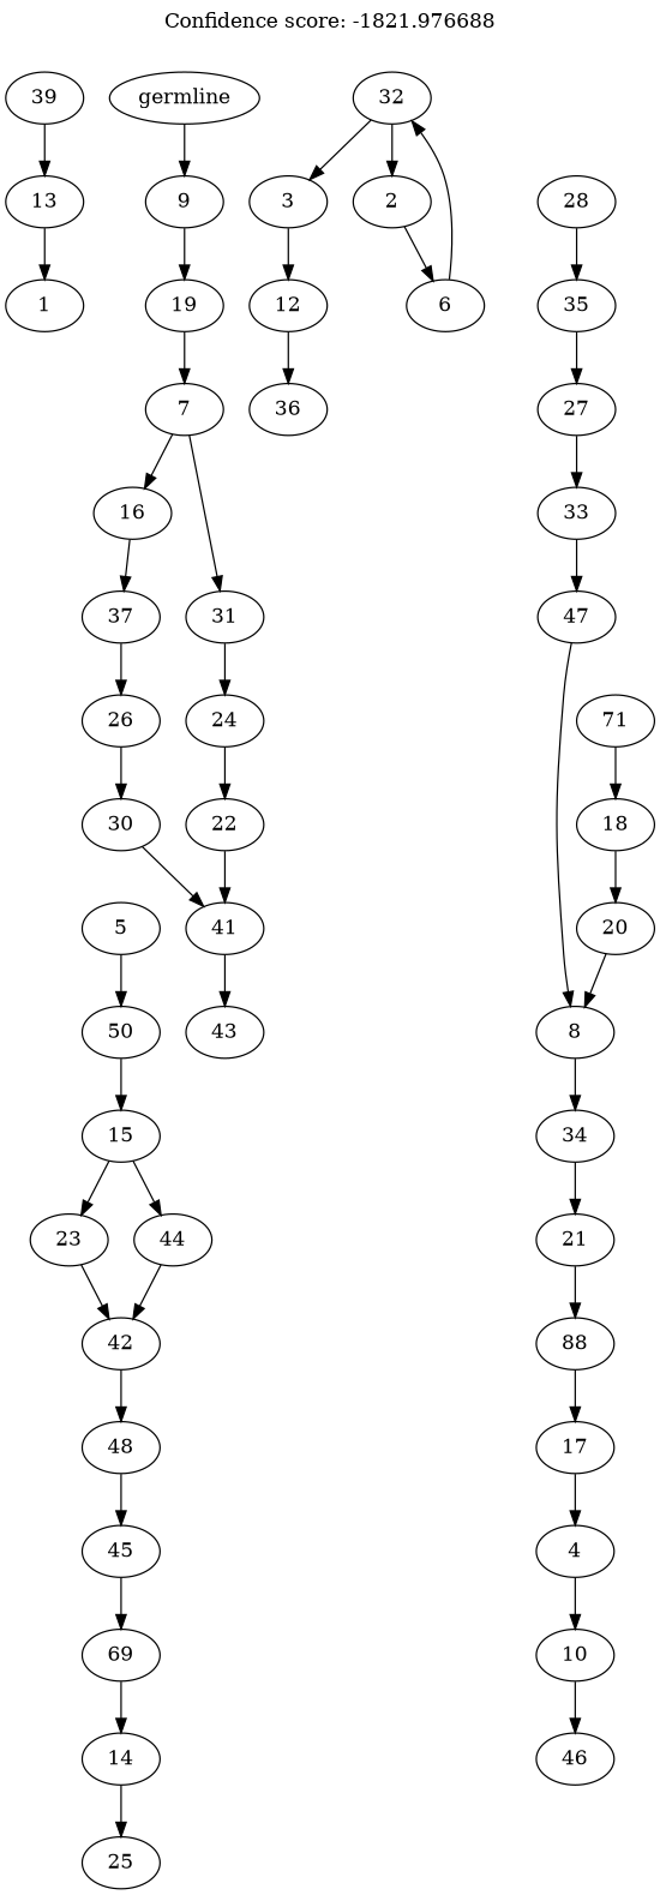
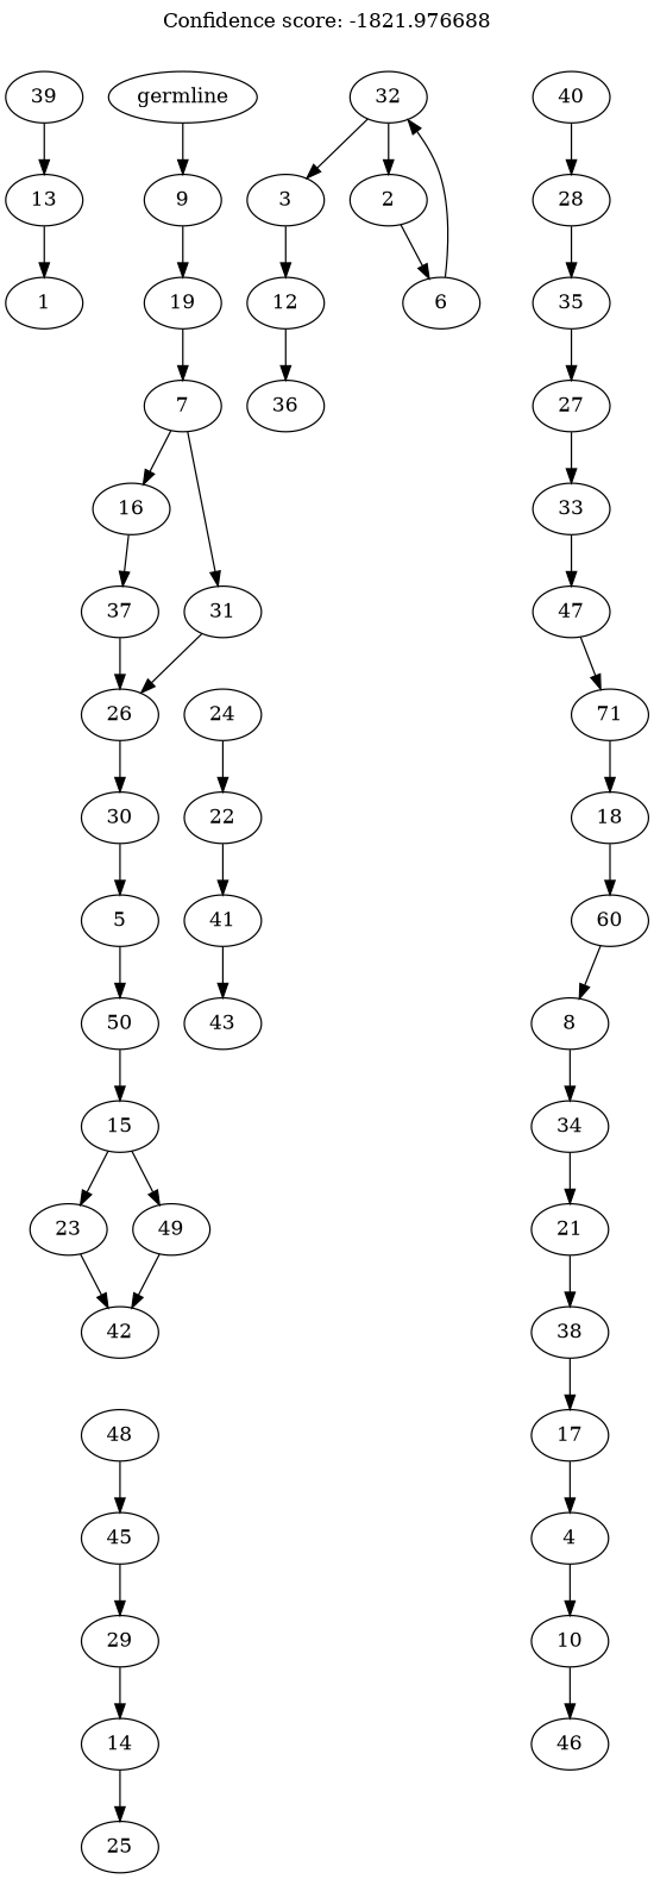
  digraph {
    label="Confidence score: -1821.976688"
    labelloc=t
    n1 [label=13]
    n2 [label=1]
    n3 [label=39]
    n4 [label=25]
    n5 [label=14]
-   n6 [label=69]
+   n6 [label=29]
    n7 [label=45]
    n8 [label=48]
    n9 [label=42]
    n10 [label=23]
    n11 [label=12]
    n12 [label=36]
    n13 [label=3]
    n14 [label=32]
    n15 [label=2]
    n16 [label=6]
    n17 [label=46]
    n18 [label=10]
    n19 [label=4]
    n20 [label=17]
-   n21 [label=88]
+   n21 [label=38]
    n22 [label=21]
    n23 [label=34]
    n24 [label=8]
-   n25 [label=20]
+   n25 [label=60]
    n26 [label=18]
    n27 [label=71]
    n28 [label=47]
    n29 [label=33]
    n30 [label=27]
    n31 [label=35]
    n32 [label=28]
-   n34 [label=44]
+   n33 [label=40]
+   n34 [label=49]
    n35 [label=15]
    n36 [label=50]
    n37 [label=5]
    n38 [label=30]
    n39 [label=26]
    n40 [label=37]
    n41 [label=16]
    n42 [label=41]
    n43 [label=43]
    n44 [label=22]
    n45 [label=24]
    n46 [label=31]
    n47 [label=7]
    n48 [label=19]
    n49 [label=9]
    n50 [label=germline]
    n1 -> n2
    n3 -> n1
    n5 -> n4
    n6 -> n5
    n7 -> n6
    n8 -> n7
-   n9 -> n8
    n10 -> n9
    n11 -> n12
    n13 -> n11
    n14 -> n13
    n14 -> n15
    n15 -> n16
    n16 -> n14
    n18 -> n17
    n19 -> n18
    n20 -> n19
    n21 -> n20
    n22 -> n21
    n23 -> n22
    n24 -> n23
    n25 -> n24
    n26 -> n25
    n27 -> n26
-   n28 -> n24
+   n28 -> n27
    n29 -> n28
    n30 -> n29
    n31 -> n30
    n32 -> n31
+   n33 -> n32
    n34 -> n9
    n35 -> n10
    n35 -> n34
    n36 -> n35
    n37 -> n36
-   n38 -> n42
+   n38 -> n37
    n39 -> n38
    n40 -> n39
    n41 -> n40
    n42 -> n43
    n44 -> n42
    n45 -> n44
-   n46 -> n45
+   n46 -> n39
    n47 -> n41
    n47 -> n46
    n48 -> n47
    n49 -> n48
    n50 -> n49
  }
